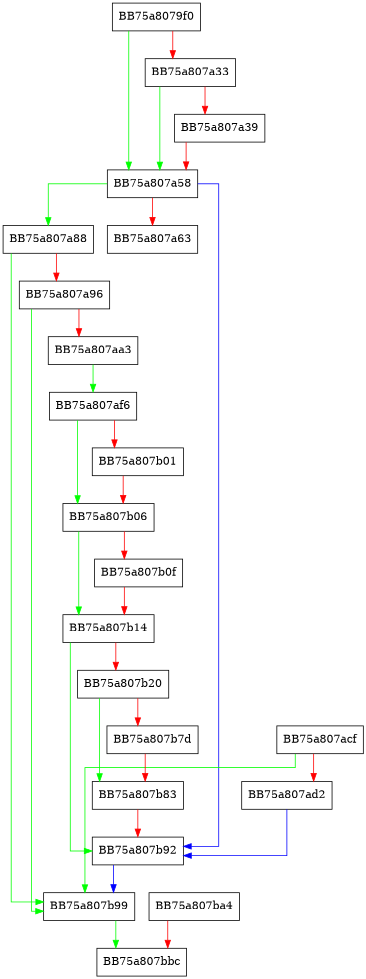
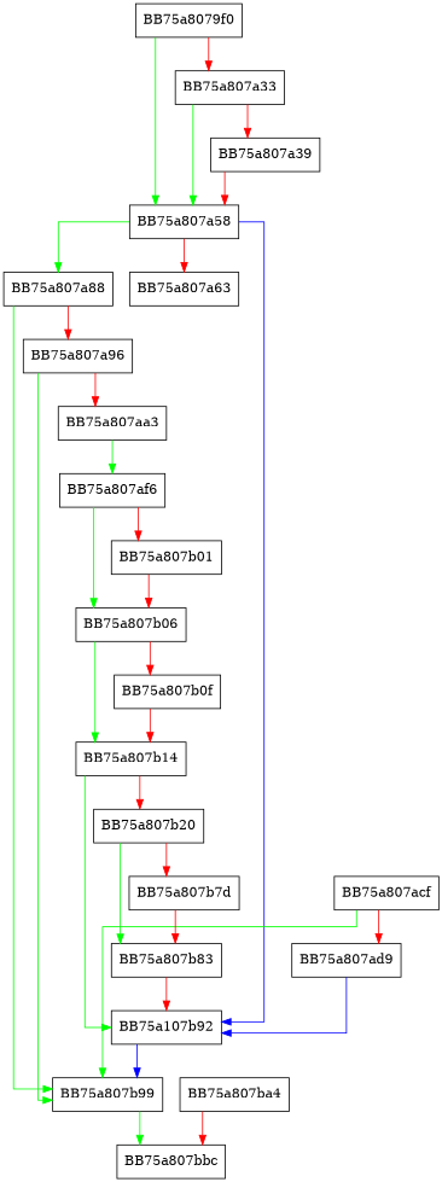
  digraph {
    splines=ortho
    node [shape=box]
    edge [color=red]
    BB75a8079f0
    BB75a807a58
    BB75a807a33
    BB75a807a88
    BB75a807a63
-   BB75a807b92
+   BB75a807b92 [label=BB75a107b92]
    BB75a807a39
    BB75a807b99
    BB75a807a96
    BB75a807bbc
    BB75a807aa3
    BB75a807af6
    BB75a807b06
    BB75a807b01
    BB75a807b14
    BB75a807b0f
    BB75a807acf
-   BB75a807ad9 [label=BB75a807ad2]
+   BB75a807ad9
    BB75a807b20
    BB75a807b83
    BB75a807b7d
    BB75a807ba4
    BB75a8079f0 -> BB75a807a58 [color=green]
    BB75a8079f0 -> BB75a807a33
    BB75a807a58 -> BB75a807a88 [color=green]
    BB75a807a58 -> BB75a807a63
    BB75a807a58 -> BB75a807b92 [color=blue]
    BB75a807a33 -> BB75a807a58 [color=green]
    BB75a807a33 -> BB75a807a39
    BB75a807a88 -> BB75a807b99 [color=green]
    BB75a807a88 -> BB75a807a96
    BB75a807b92 -> BB75a807b99 [color=blue]
    BB75a807a39 -> BB75a807a58
    BB75a807b99 -> BB75a807bbc [color=green]
    BB75a807a96 -> BB75a807b99 [color=green]
    BB75a807a96 -> BB75a807aa3
    BB75a807aa3 -> BB75a807af6 [color=green]
    BB75a807af6 -> BB75a807b06 [color=green]
    BB75a807af6 -> BB75a807b01
    BB75a807b06 -> BB75a807b14 [color=green]
    BB75a807b06 -> BB75a807b0f
    BB75a807b01 -> BB75a807b06
    BB75a807b14 -> BB75a807b92 [color=green]
    BB75a807b14 -> BB75a807b20
    BB75a807b0f -> BB75a807b14
    BB75a807acf -> BB75a807b99 [color=green]
    BB75a807acf -> BB75a807ad9
    BB75a807ad9 -> BB75a807b92 [color=blue]
    BB75a807b20 -> BB75a807b83 [color=green]
    BB75a807b20 -> BB75a807b7d
    BB75a807b83 -> BB75a807b92
    BB75a807b7d -> BB75a807b83
    BB75a807ba4 -> BB75a807bbc
  }
